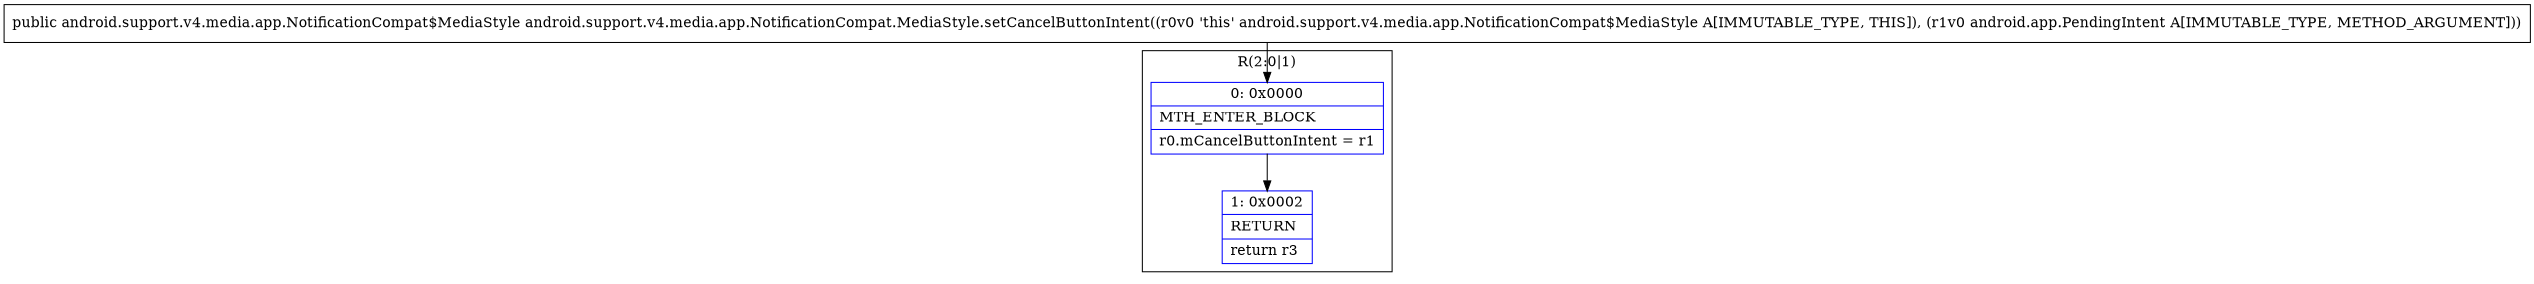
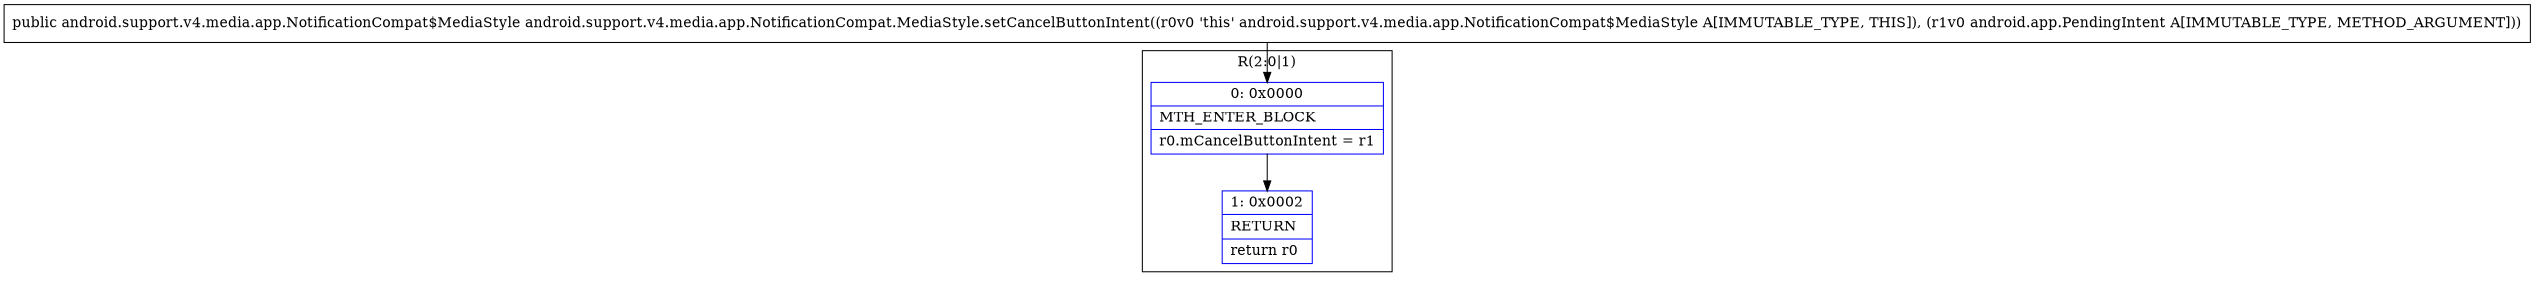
  digraph {
    node [color=blue shape=record]
    n1 [label="{0\:\ 0x0000|MTH_ENTER_BLOCK\l|r0.mCancelButtonIntent = r1\l}"]
-   n2 [label="{1\:\ 0x0002|RETURN\l|return r3\l}"]
+   n2 [label="{1\:\ 0x0002|RETURN\l|return r0\l}"]
    n3 [label="{public android.support.v4.media.app.NotificationCompat$MediaStyle android.support.v4.media.app.NotificationCompat.MediaStyle.setCancelButtonIntent((r0v0 'this' android.support.v4.media.app.NotificationCompat$MediaStyle A[IMMUTABLE_TYPE, THIS]), (r1v0 android.app.PendingIntent A[IMMUTABLE_TYPE, METHOD_ARGUMENT])) }" color=""]
    subgraph cluster_1 {
      label="R(2:0|1)"
      n1
      n2
    }
    n1 -> n2
    n3 -> n1
  }
